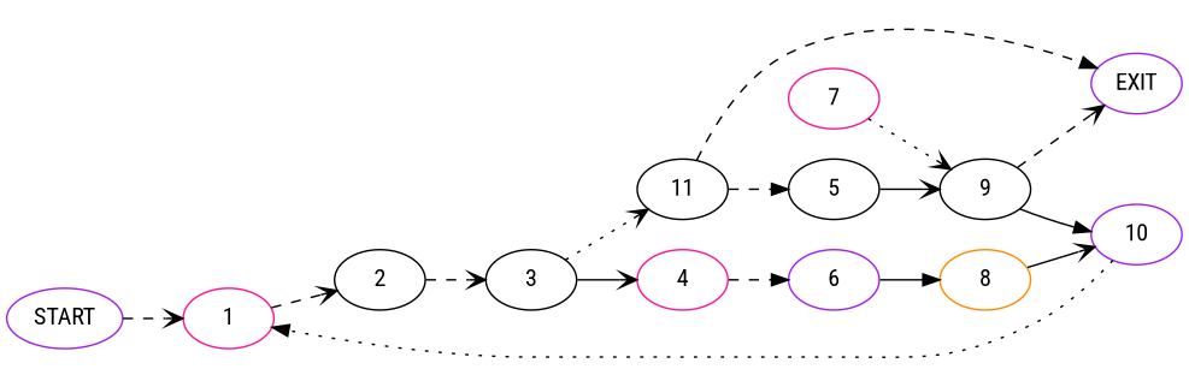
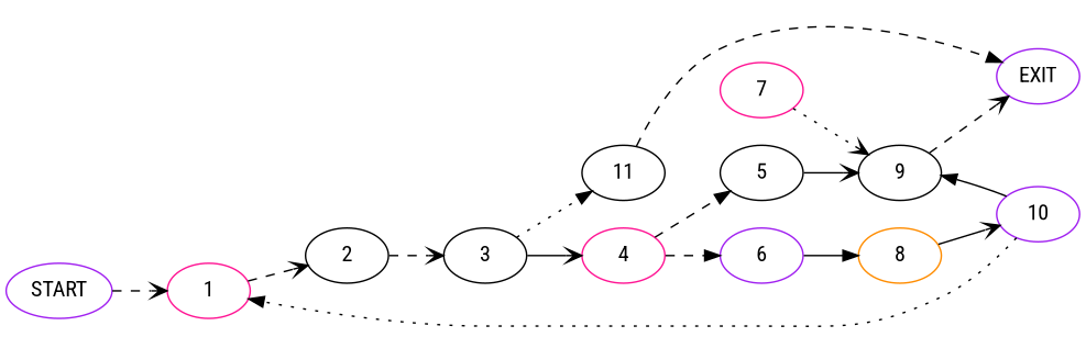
  digraph {
    fontname="Roboto Condensed"
    rankdir=LR
    node [color=black fontname="Roboto Condensed"]
    edge [arrowhead=vee fontname="Roboto Condensed" style=dashed]
    n1 [color=purple label=START]
    1 [color=deeppink]
    2
    3
    4 [color=deeppink]
    11
    5
    6 [color=purple]
    n9 [color=purple label=EXIT]
    9
    8 [color=darkorange]
    10 [color=purple]
    7 [color=deeppink]
    n1 -> 1
    1 -> 2
    2 -> 3
    3 -> 4 [style=solid]
-   3 -> 11 [style=dotted]
-   11 -> 5 [arrowhead=normal]
+   3 -> 11 [arrowhead=normal style=dotted]
+   4 -> 5 [arrowhead=normal]
    4 -> 6 [arrowhead=normal]
    11 -> n9 [arrowhead=normal]
    5 -> 9 [style=solid]
    6 -> 8 [arrowhead=normal style=solid]
    9 -> n9
-   9 -> 10 [arrowhead=normal style=solid]
+   10 -> 9 [arrowhead=normal style=solid]
    8 -> 10 [style=solid]
    10 -> 1 [arrowhead=normal style=dotted]
    7 -> 9 [style=dotted]
  }
